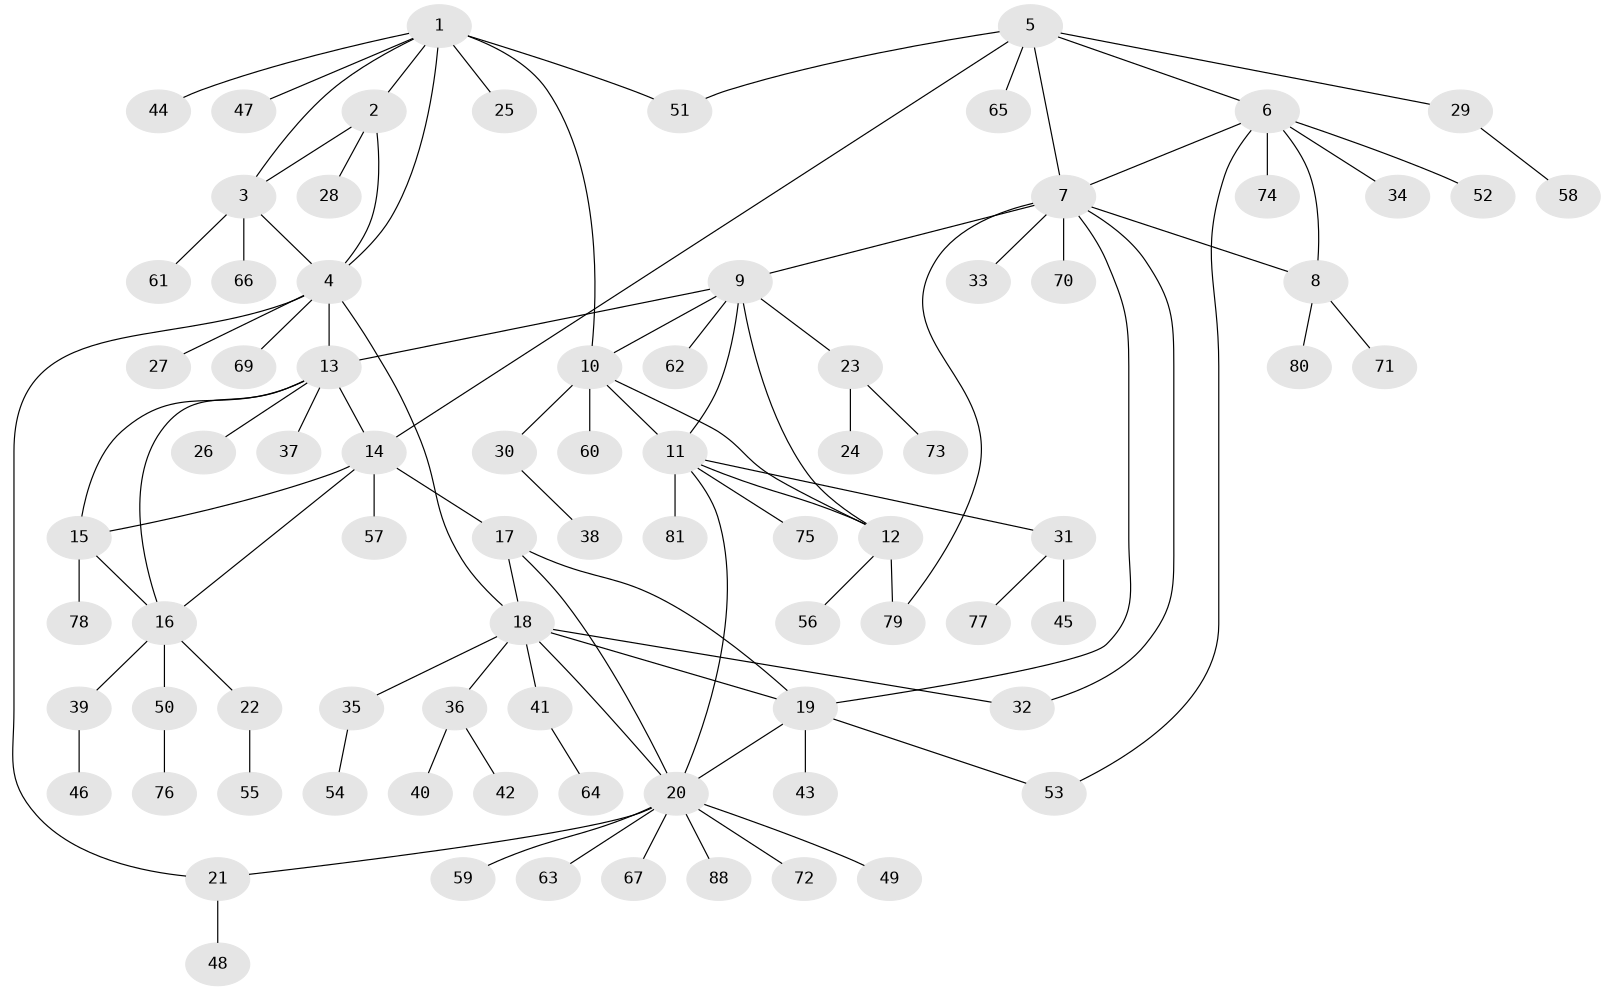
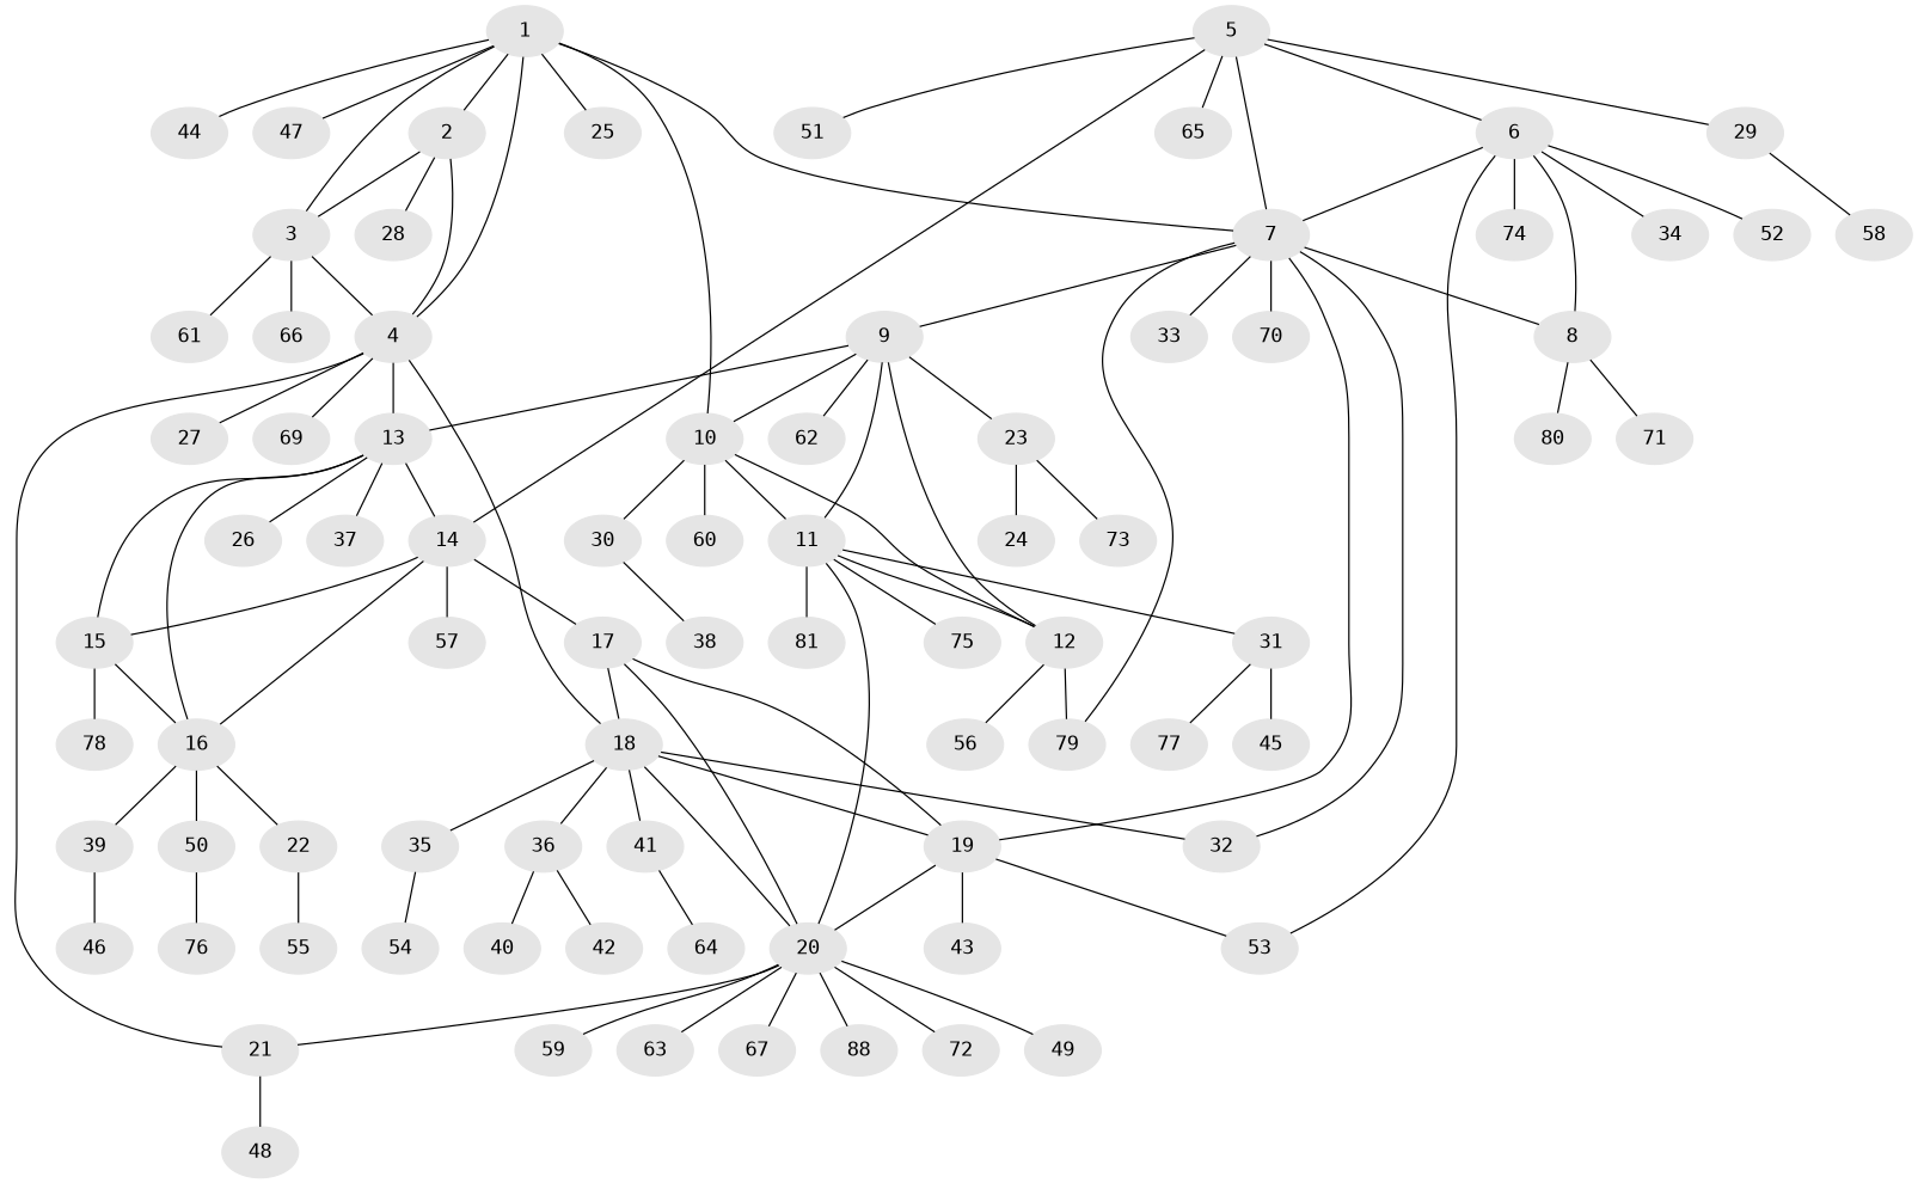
  graph {
    fontname="DejaVu Sans Mono"
    node [color=gray90 fontname="DejaVu Sans Mono" style=filled]
    edge [fontname="DejaVu Sans Mono"]
    1
    2
    3
    4
    7
    10
    25
    44
    47
    28
    61
    66
    13
    18
    21
    27
    69
    8
    9
    19
    32
    33
    70
    79
    11
    12
    30
    60
    14
    15
    16
    26
    37
    20
    35
    36
    41
    48
    5
    6
    29
    51
    65
    34
    52
    53
    74
    71
    80
    17
    57
    58
    23
    62
    43
    31
    75
    81
    56
    24
    73
    38
    49
    59
    63
    67
    n67 [label=88]
    72
    45
    77
    78
    22
    39
    50
    55
    46
    76
    54
    40
    42
    64
    1 -- 2
    1 -- 3
    1 -- 4
-   1 -- 51
+   1 -- 7
    1 -- 10
    1 -- 25
    1 -- 44
    1 -- 47
    2 -- 3
    2 -- 4
    2 -- 28
    3 -- 4
    3 -- 61
    3 -- 66
    4 -- 13
    4 -- 18
    4 -- 21
    4 -- 27
    4 -- 69
    7 -- 8
    7 -- 9
    7 -- 19
    7 -- 32
    7 -- 33
    7 -- 70
    7 -- 79
    10 -- 11
    10 -- 12
    10 -- 30
    10 -- 60
    13 -- 14
    13 -- 15
    13 -- 16
    13 -- 26
    13 -- 37
    18 -- 19
    18 -- 32
    18 -- 20
    18 -- 35
    18 -- 36
    18 -- 41
    21 -- 48
    8 -- 71
    8 -- 80
    9 -- 10
    9 -- 13
    9 -- 11
    9 -- 12
    9 -- 23
    9 -- 62
    19 -- 20
    19 -- 53
    19 -- 43
    11 -- 12
    11 -- 20
    11 -- 31
    11 -- 75
    11 -- 81
    12 -- 79
    12 -- 56
    30 -- 38
    14 -- 15
    14 -- 16
    14 -- 17
    14 -- 57
    15 -- 16
    15 -- 78
    16 -- 22
    16 -- 39
    16 -- 50
    20 -- 21
    20 -- 49
    20 -- 59
    20 -- 63
    20 -- 67
    20 -- n67
    20 -- 72
    35 -- 54
    36 -- 40
    36 -- 42
    41 -- 64
    5 -- 7
    5 -- 14
    5 -- 6
    5 -- 29
    5 -- 51
    5 -- 65
    6 -- 7
    6 -- 8
    6 -- 34
    6 -- 52
    6 -- 53
    6 -- 74
    29 -- 58
    17 -- 18
    17 -- 19
    17 -- 20
    23 -- 24
    23 -- 73
    31 -- 45
    31 -- 77
    22 -- 55
    39 -- 46
    50 -- 76
  }
